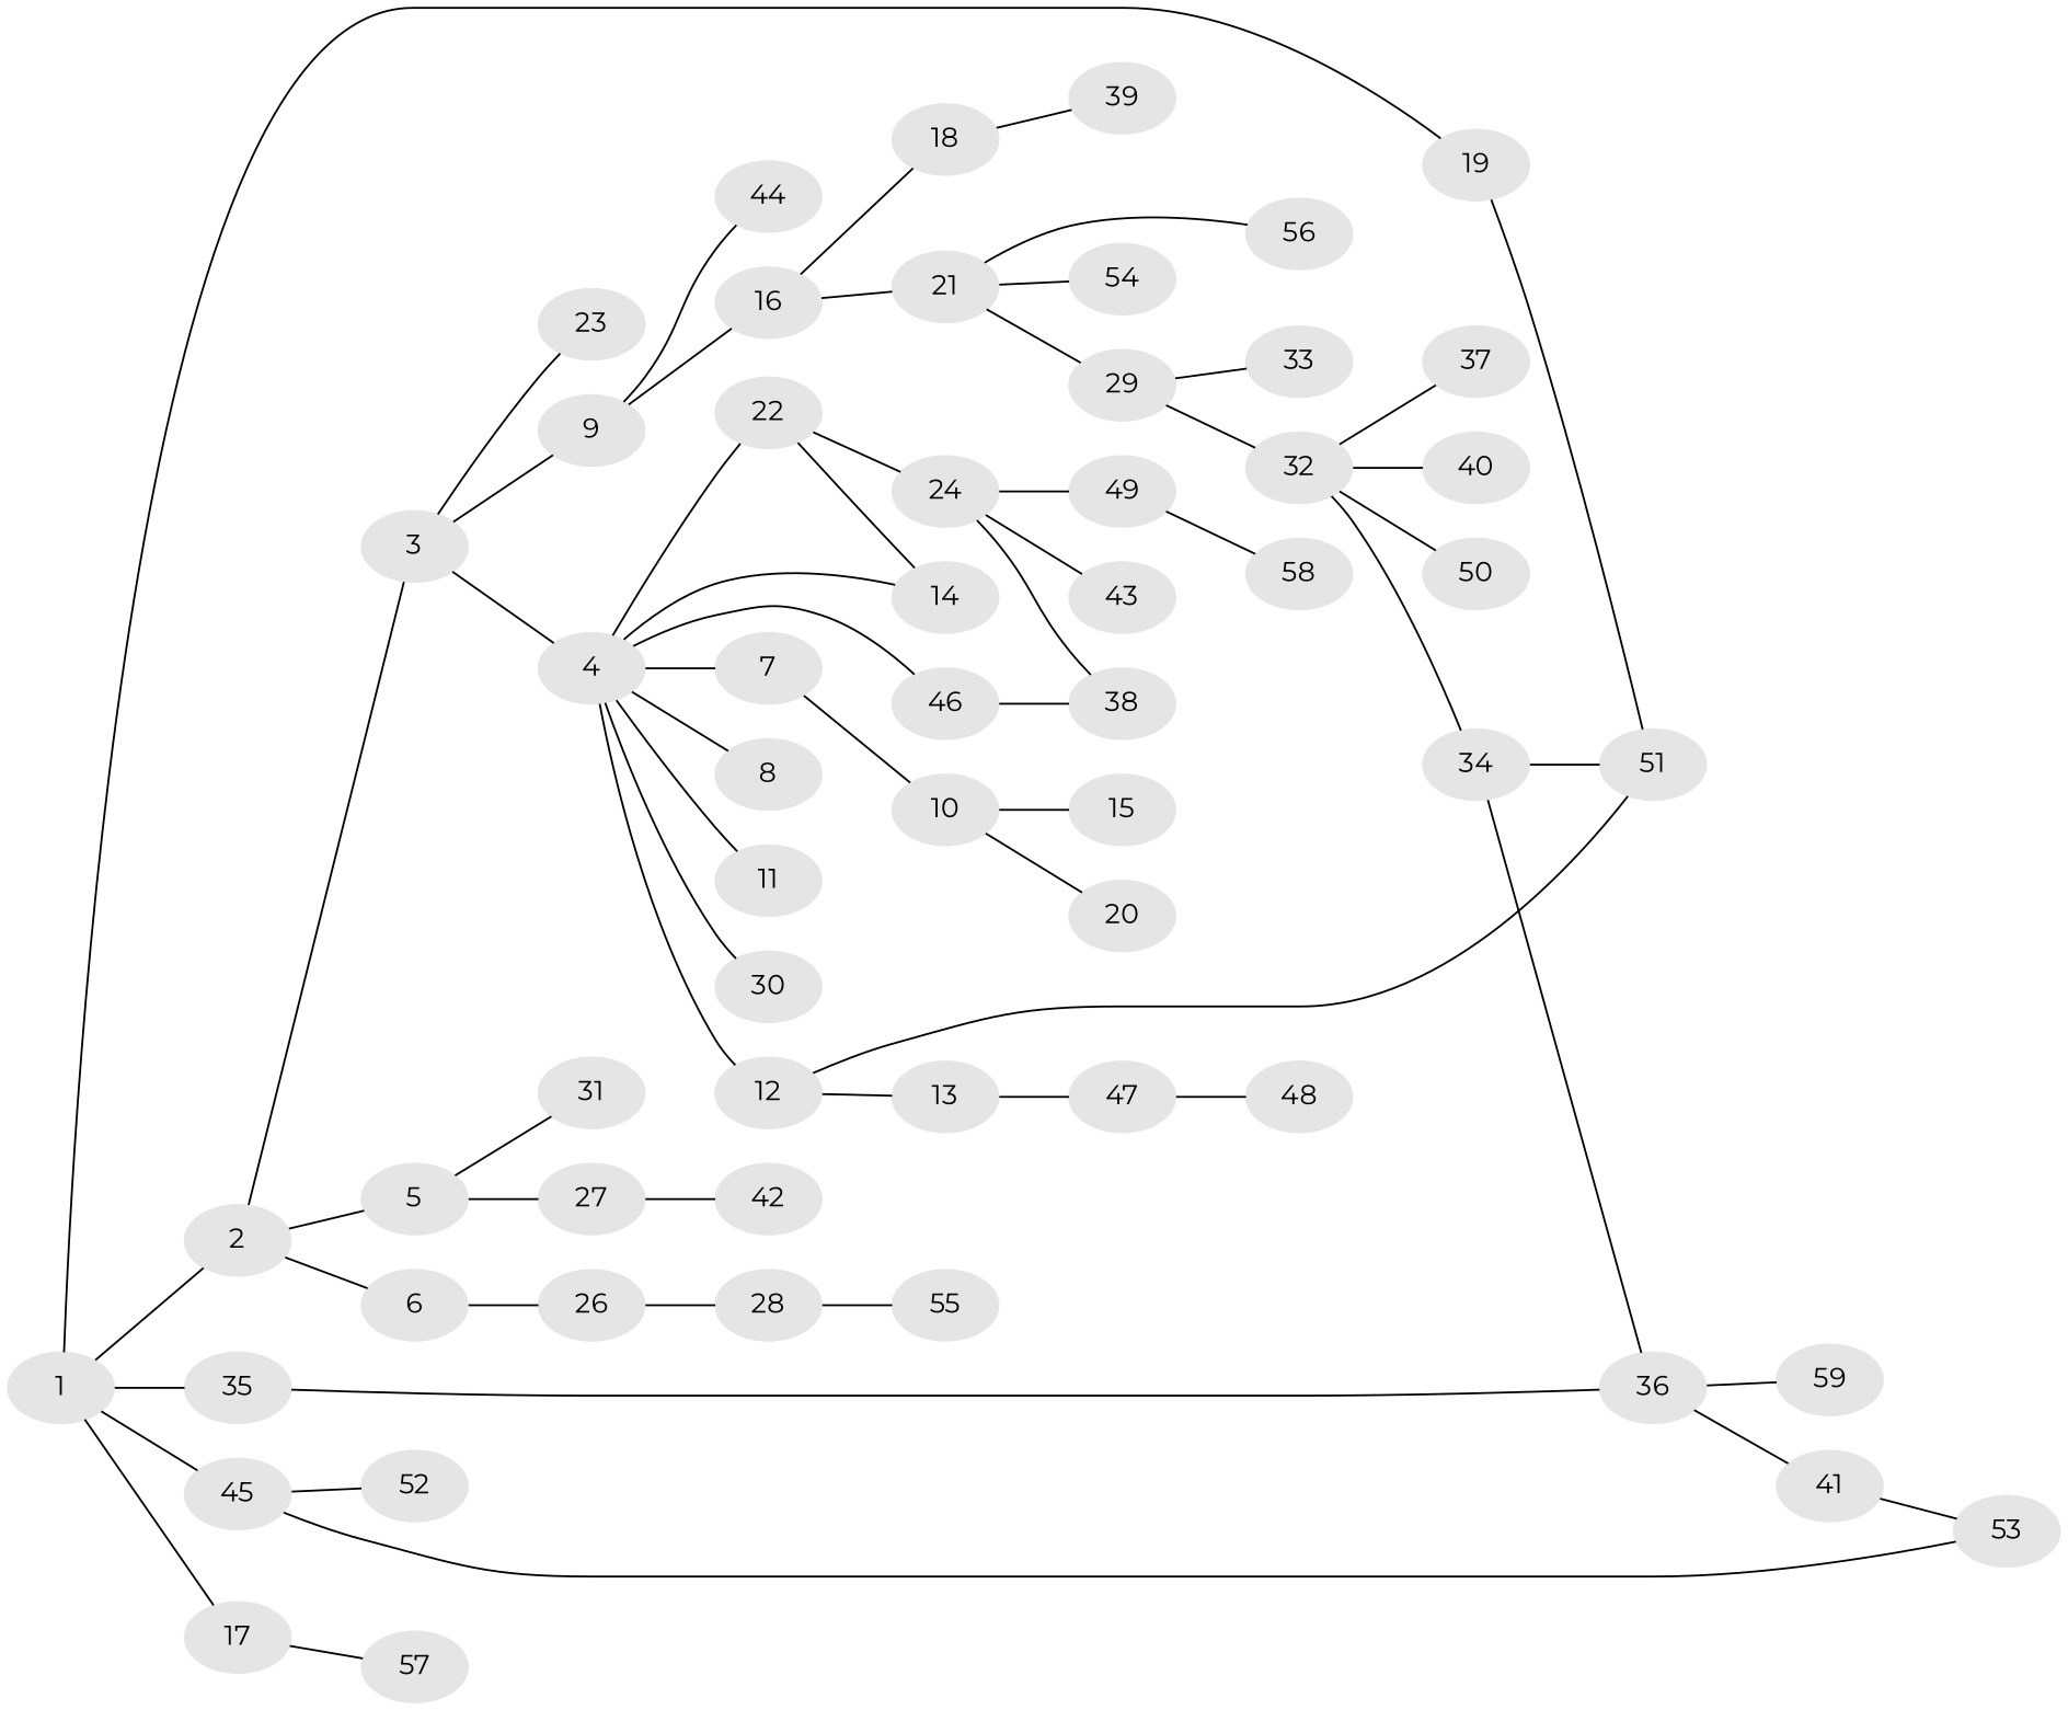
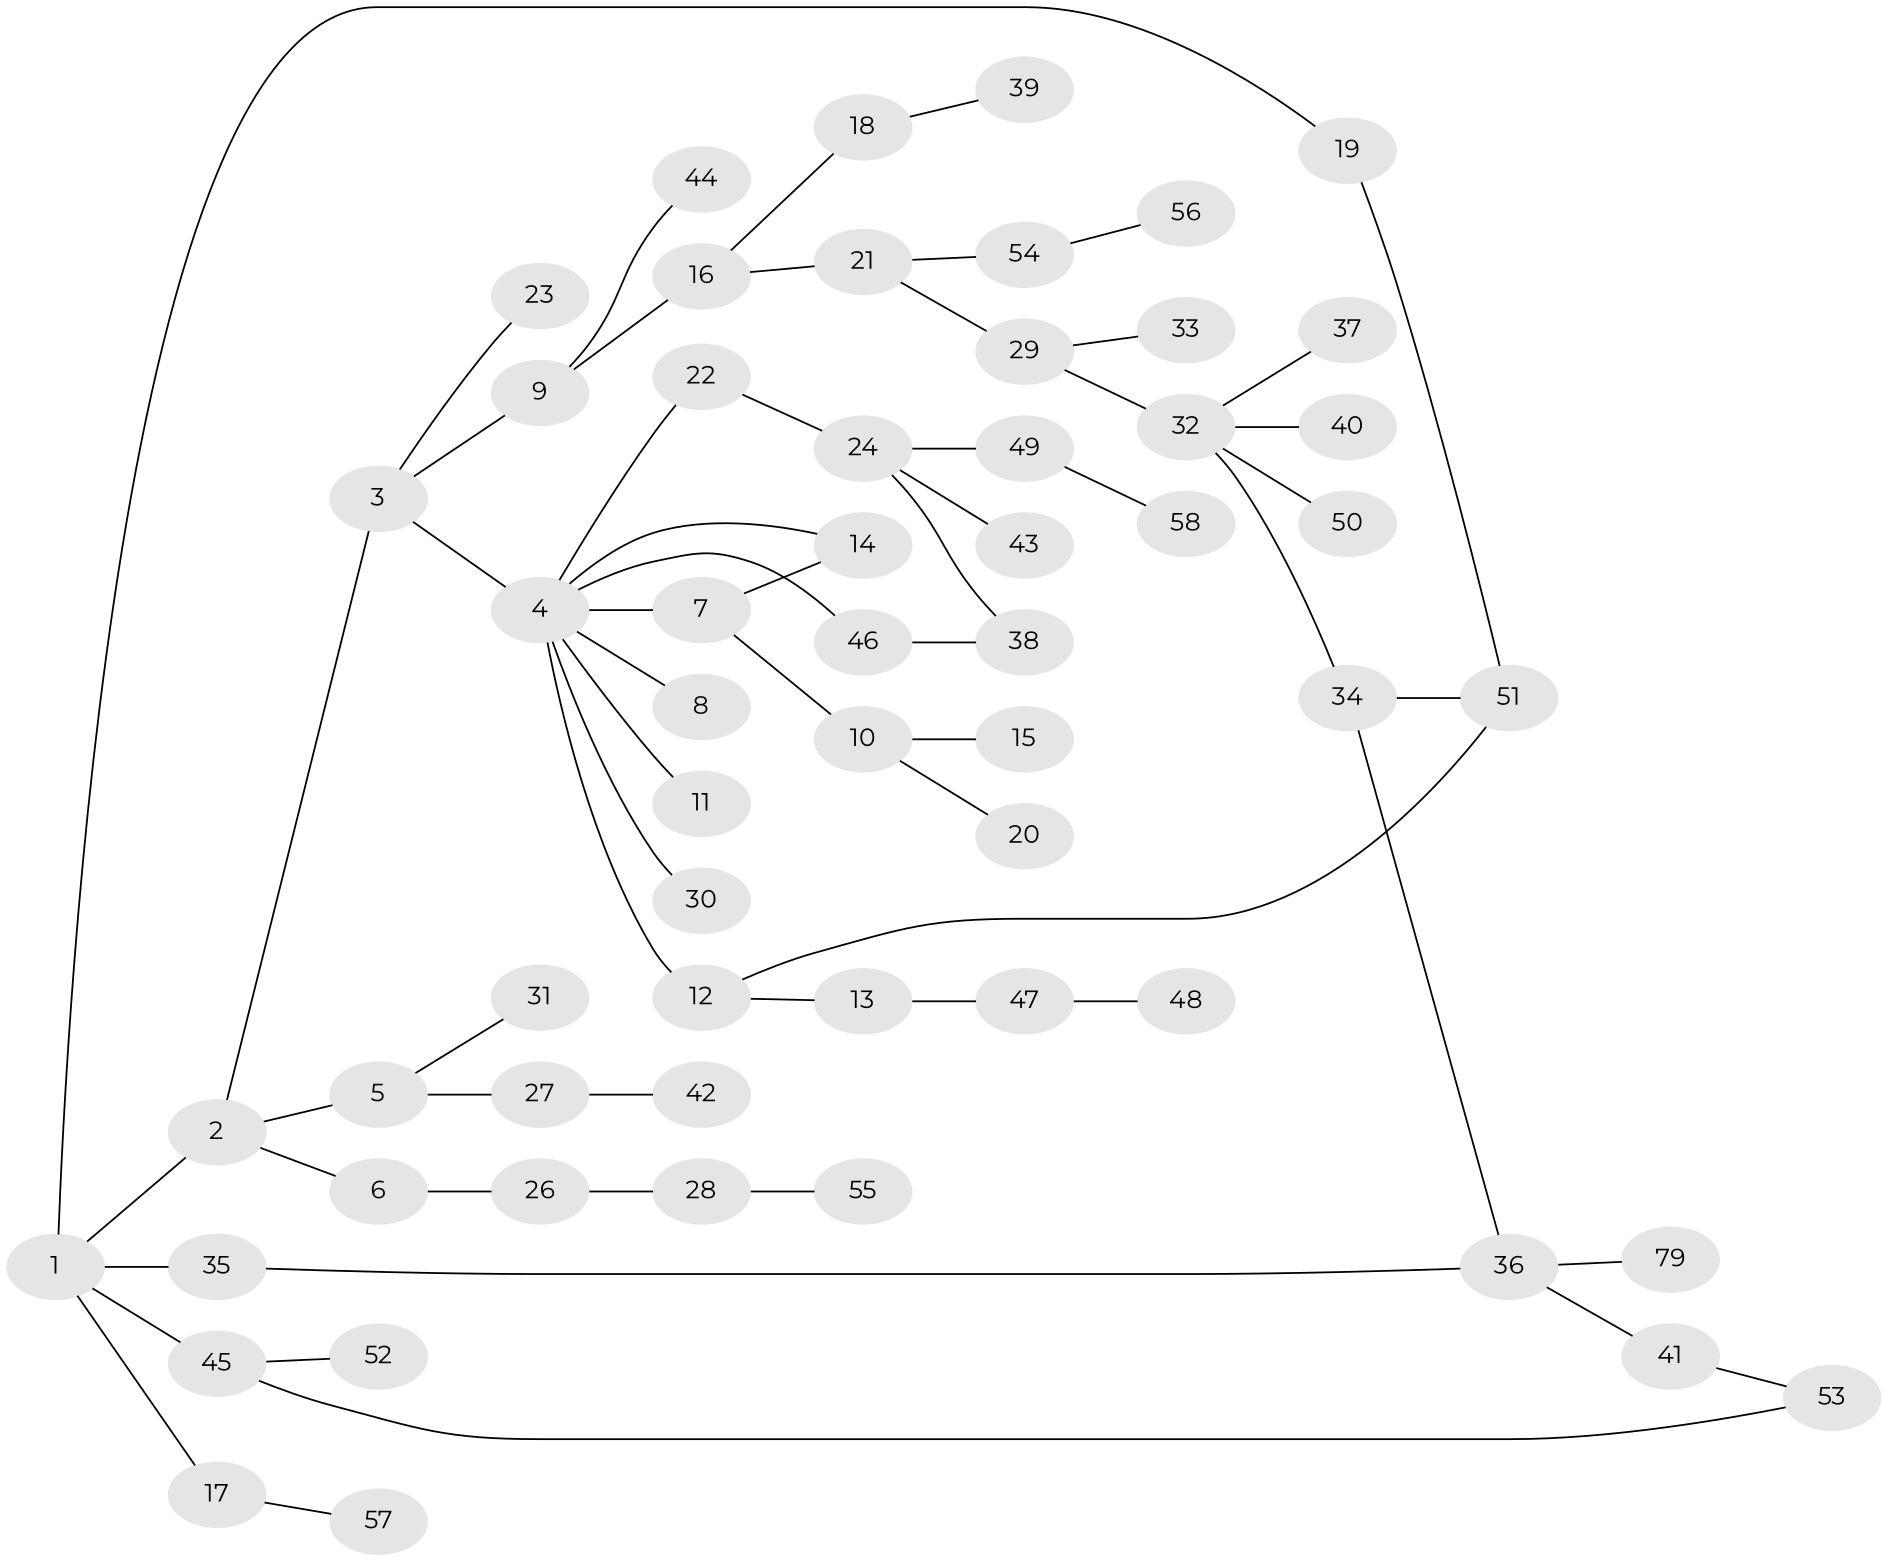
  graph {
    fontname=Montserrat
    rankdir=LR
    node [color=gray90 fontname=Montserrat style=filled]
    edge [fontname=Montserrat]
    1
    2
    17
    19
    35
    45
    3
    5
    6
    57
    51
    36
    53
    52
    4
    9
    23
    27
    31
    26
    7
    8
    11
    12
    22
    30
    46
    14
    16
    44
    18
    21
    10
    13
    24
    38
    42
    28
    15
    20
    47
    48
    39
    29
    54
    32
    33
    56
    43
    49
    58
    55
    34
    37
    40
    50
    41
-   59
+   59 [label=79]
    1 -- 2
    1 -- 17
    1 -- 19
    1 -- 35
    1 -- 45
    2 -- 3
    2 -- 5
    2 -- 6
    17 -- 57
    19 -- 51
    35 -- 36
    45 -- 53
    45 -- 52
    3 -- 4
    3 -- 9
    3 -- 23
    5 -- 27
    5 -- 31
    6 -- 26
    36 -- 41
    36 -- 59
    4 -- 7
    4 -- 8
    4 -- 11
    4 -- 12
    4 -- 22
    4 -- 30
    4 -- 46
    4 -- 14
    9 -- 16
    9 -- 44
    27 -- 42
    26 -- 28
-   22 -- 14
+   7 -- 14
    7 -- 10
    12 -- 51
    12 -- 13
    22 -- 24
    46 -- 38
    16 -- 18
    16 -- 21
    18 -- 39
    21 -- 29
    21 -- 54
    10 -- 15
    10 -- 20
    13 -- 47
    24 -- 38
    24 -- 43
    24 -- 49
    28 -- 55
    47 -- 48
    29 -- 32
    29 -- 33
-   21 -- 56
+   54 -- 56
    32 -- 34
    32 -- 37
    32 -- 40
    32 -- 50
    49 -- 58
    34 -- 51
    34 -- 36
    41 -- 53
  }
